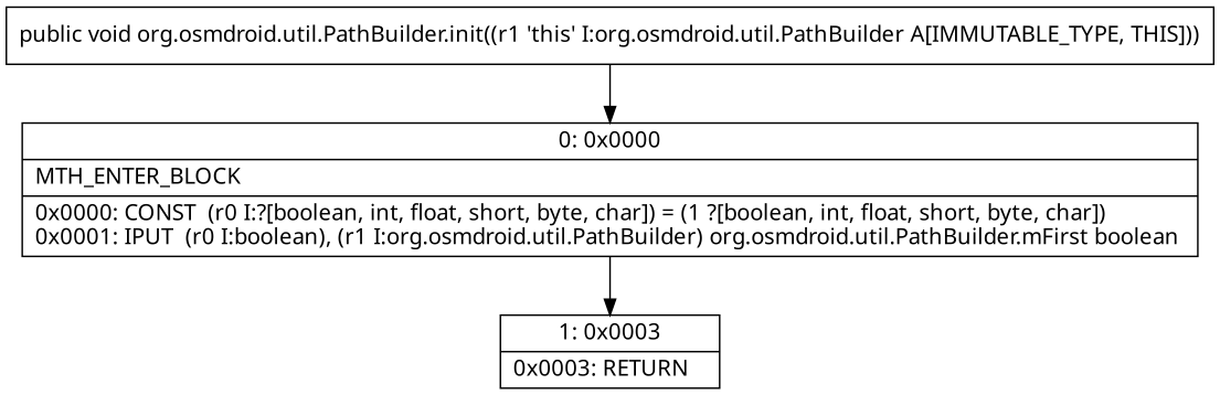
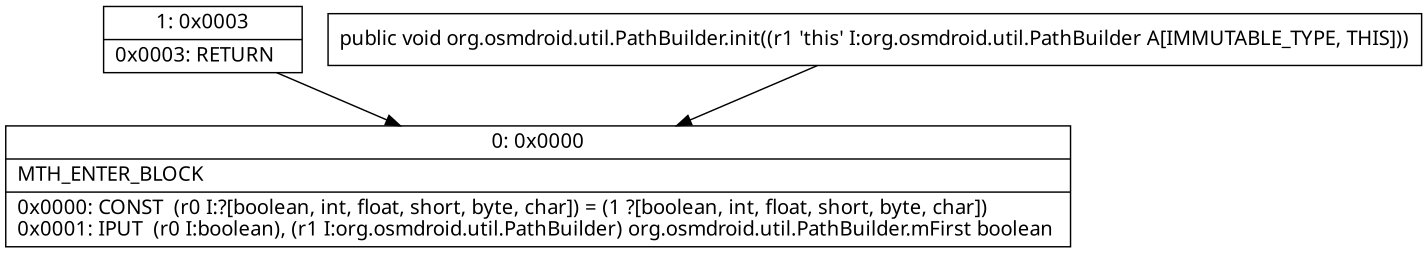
  digraph {
    fontname="Noto Sans"
    node [shape=record fontname="Noto Sans"]
    edge [fontname="Noto Sans"]
    n1 [label="{0\:\ 0x0000|MTH_ENTER_BLOCK\l|0x0000: CONST  (r0 I:?[boolean, int, float, short, byte, char]) = (1 ?[boolean, int, float, short, byte, char]) \l0x0001: IPUT  (r0 I:boolean), (r1 I:org.osmdroid.util.PathBuilder) org.osmdroid.util.PathBuilder.mFirst boolean \l}"]
    n2 [label="{1\:\ 0x0003|0x0003: RETURN   \l}"]
    n3 [label="{public void org.osmdroid.util.PathBuilder.init((r1 'this' I:org.osmdroid.util.PathBuilder A[IMMUTABLE_TYPE, THIS])) }"]
-   n1 -> n2
+   n2 -> n1
    n3 -> n1
  }
